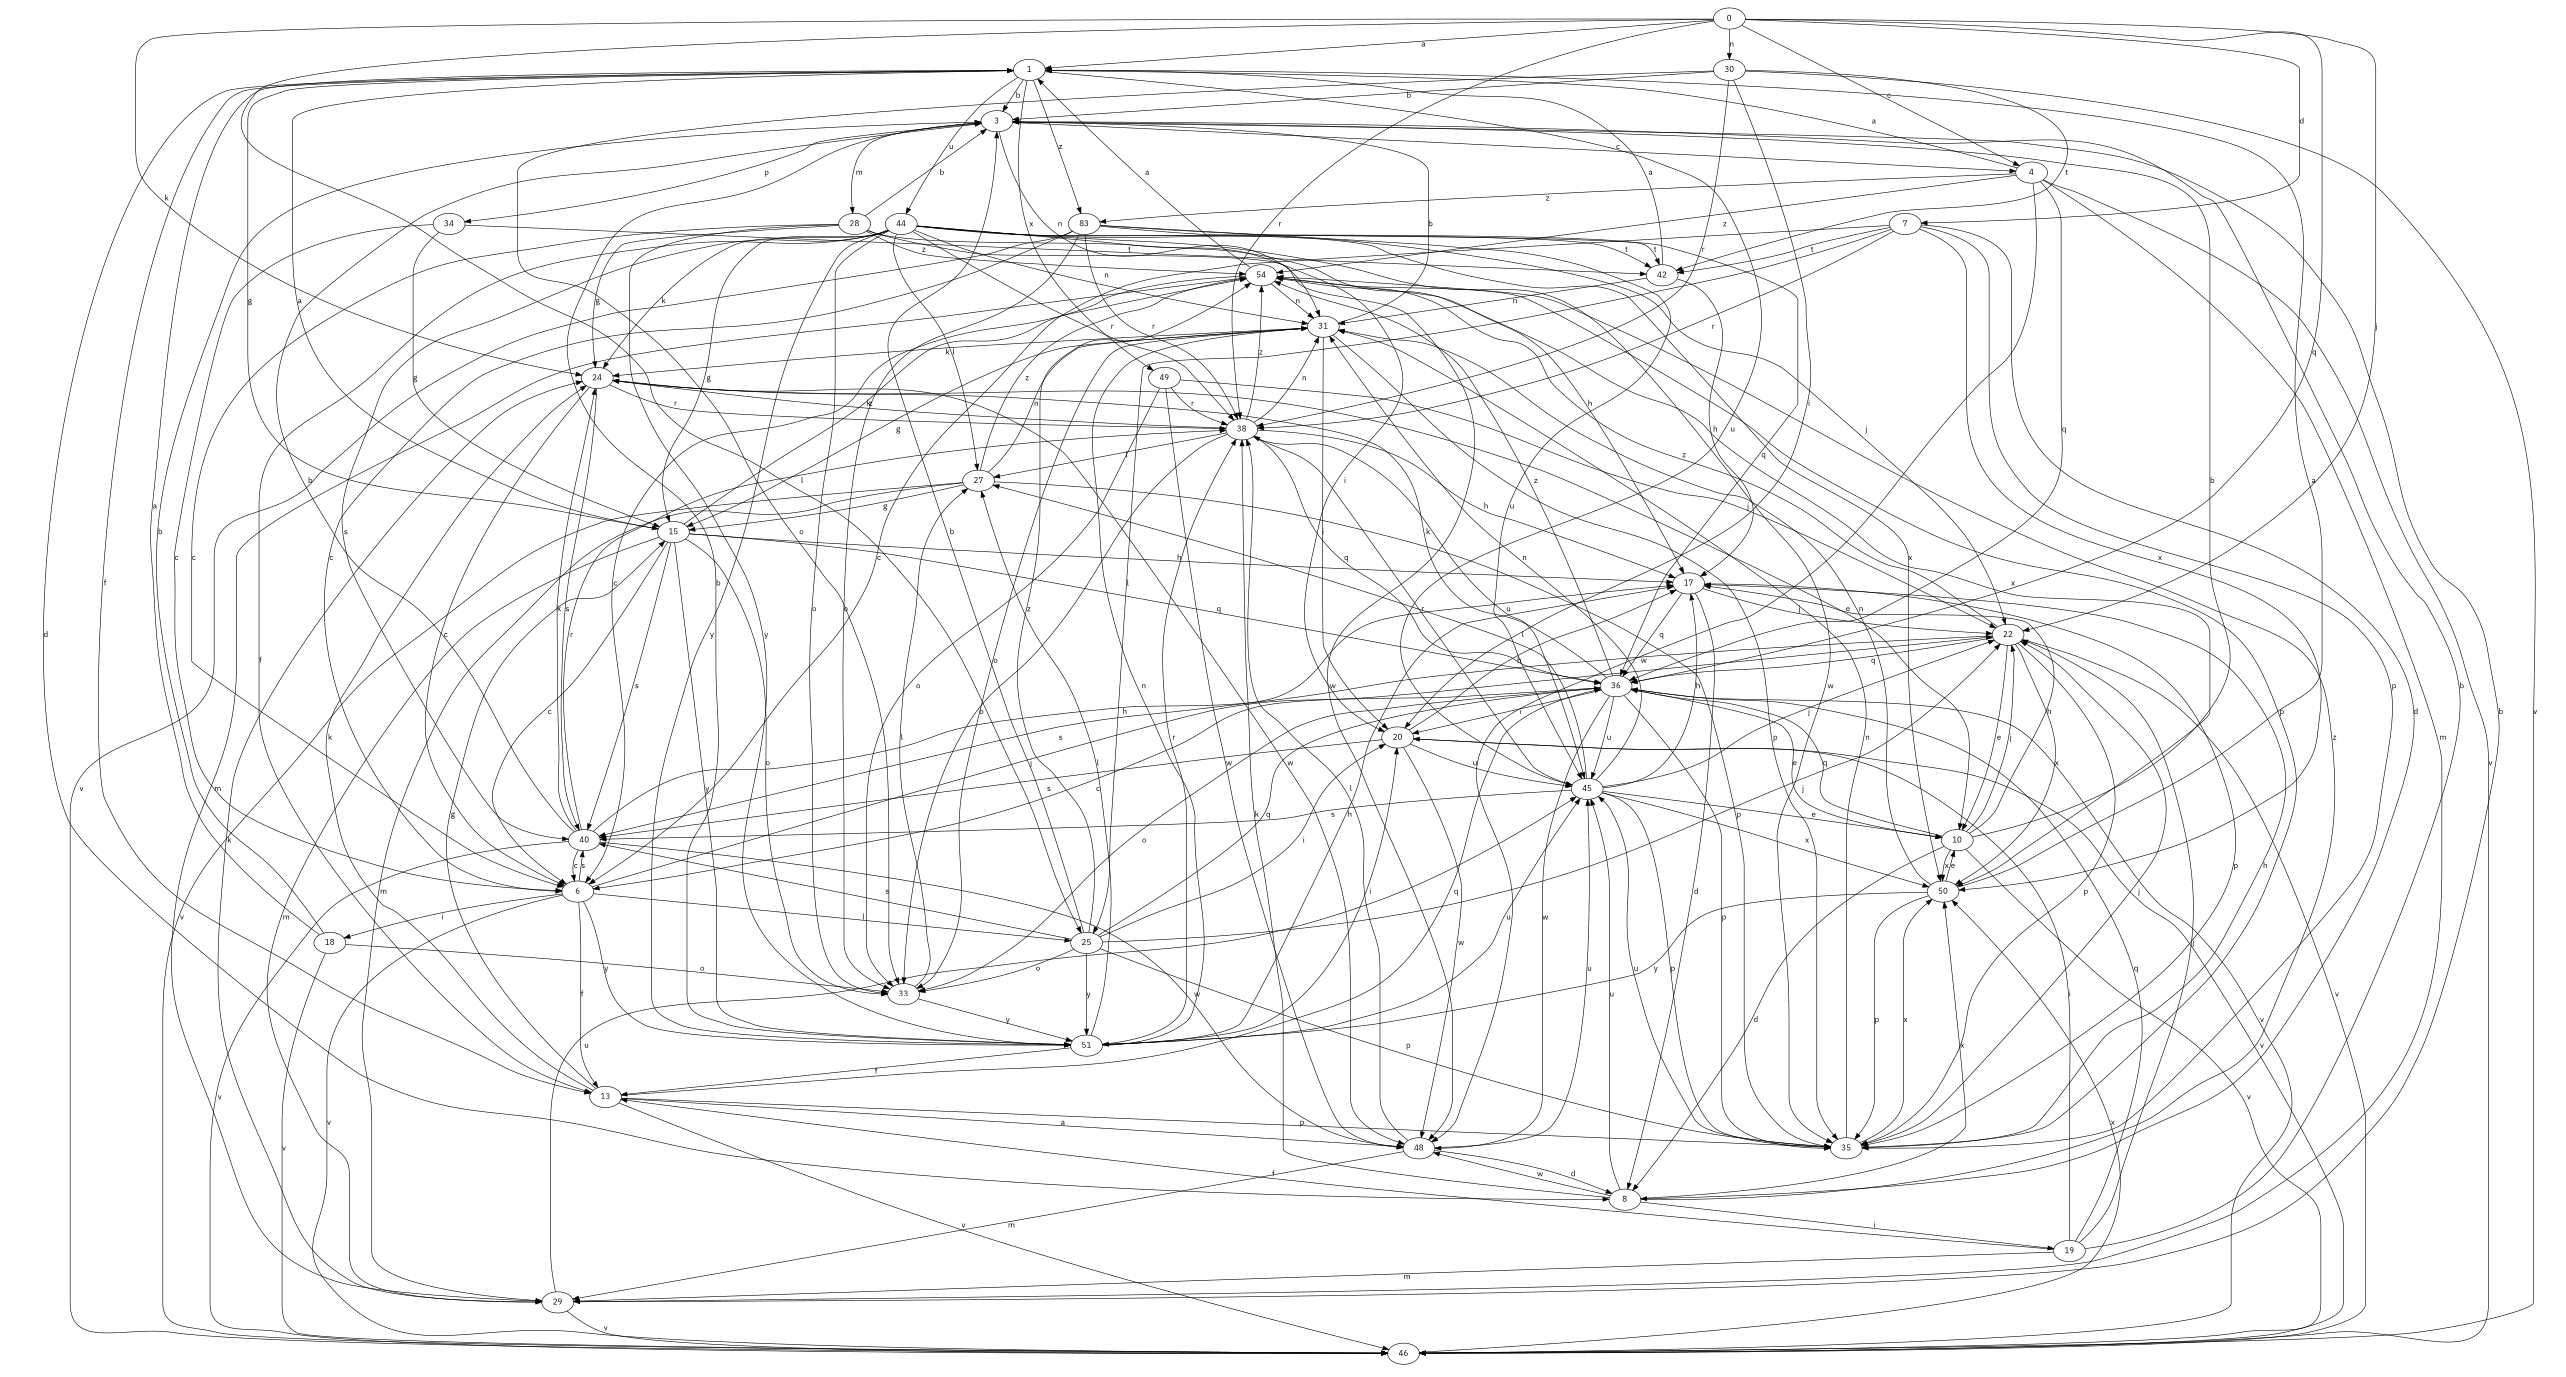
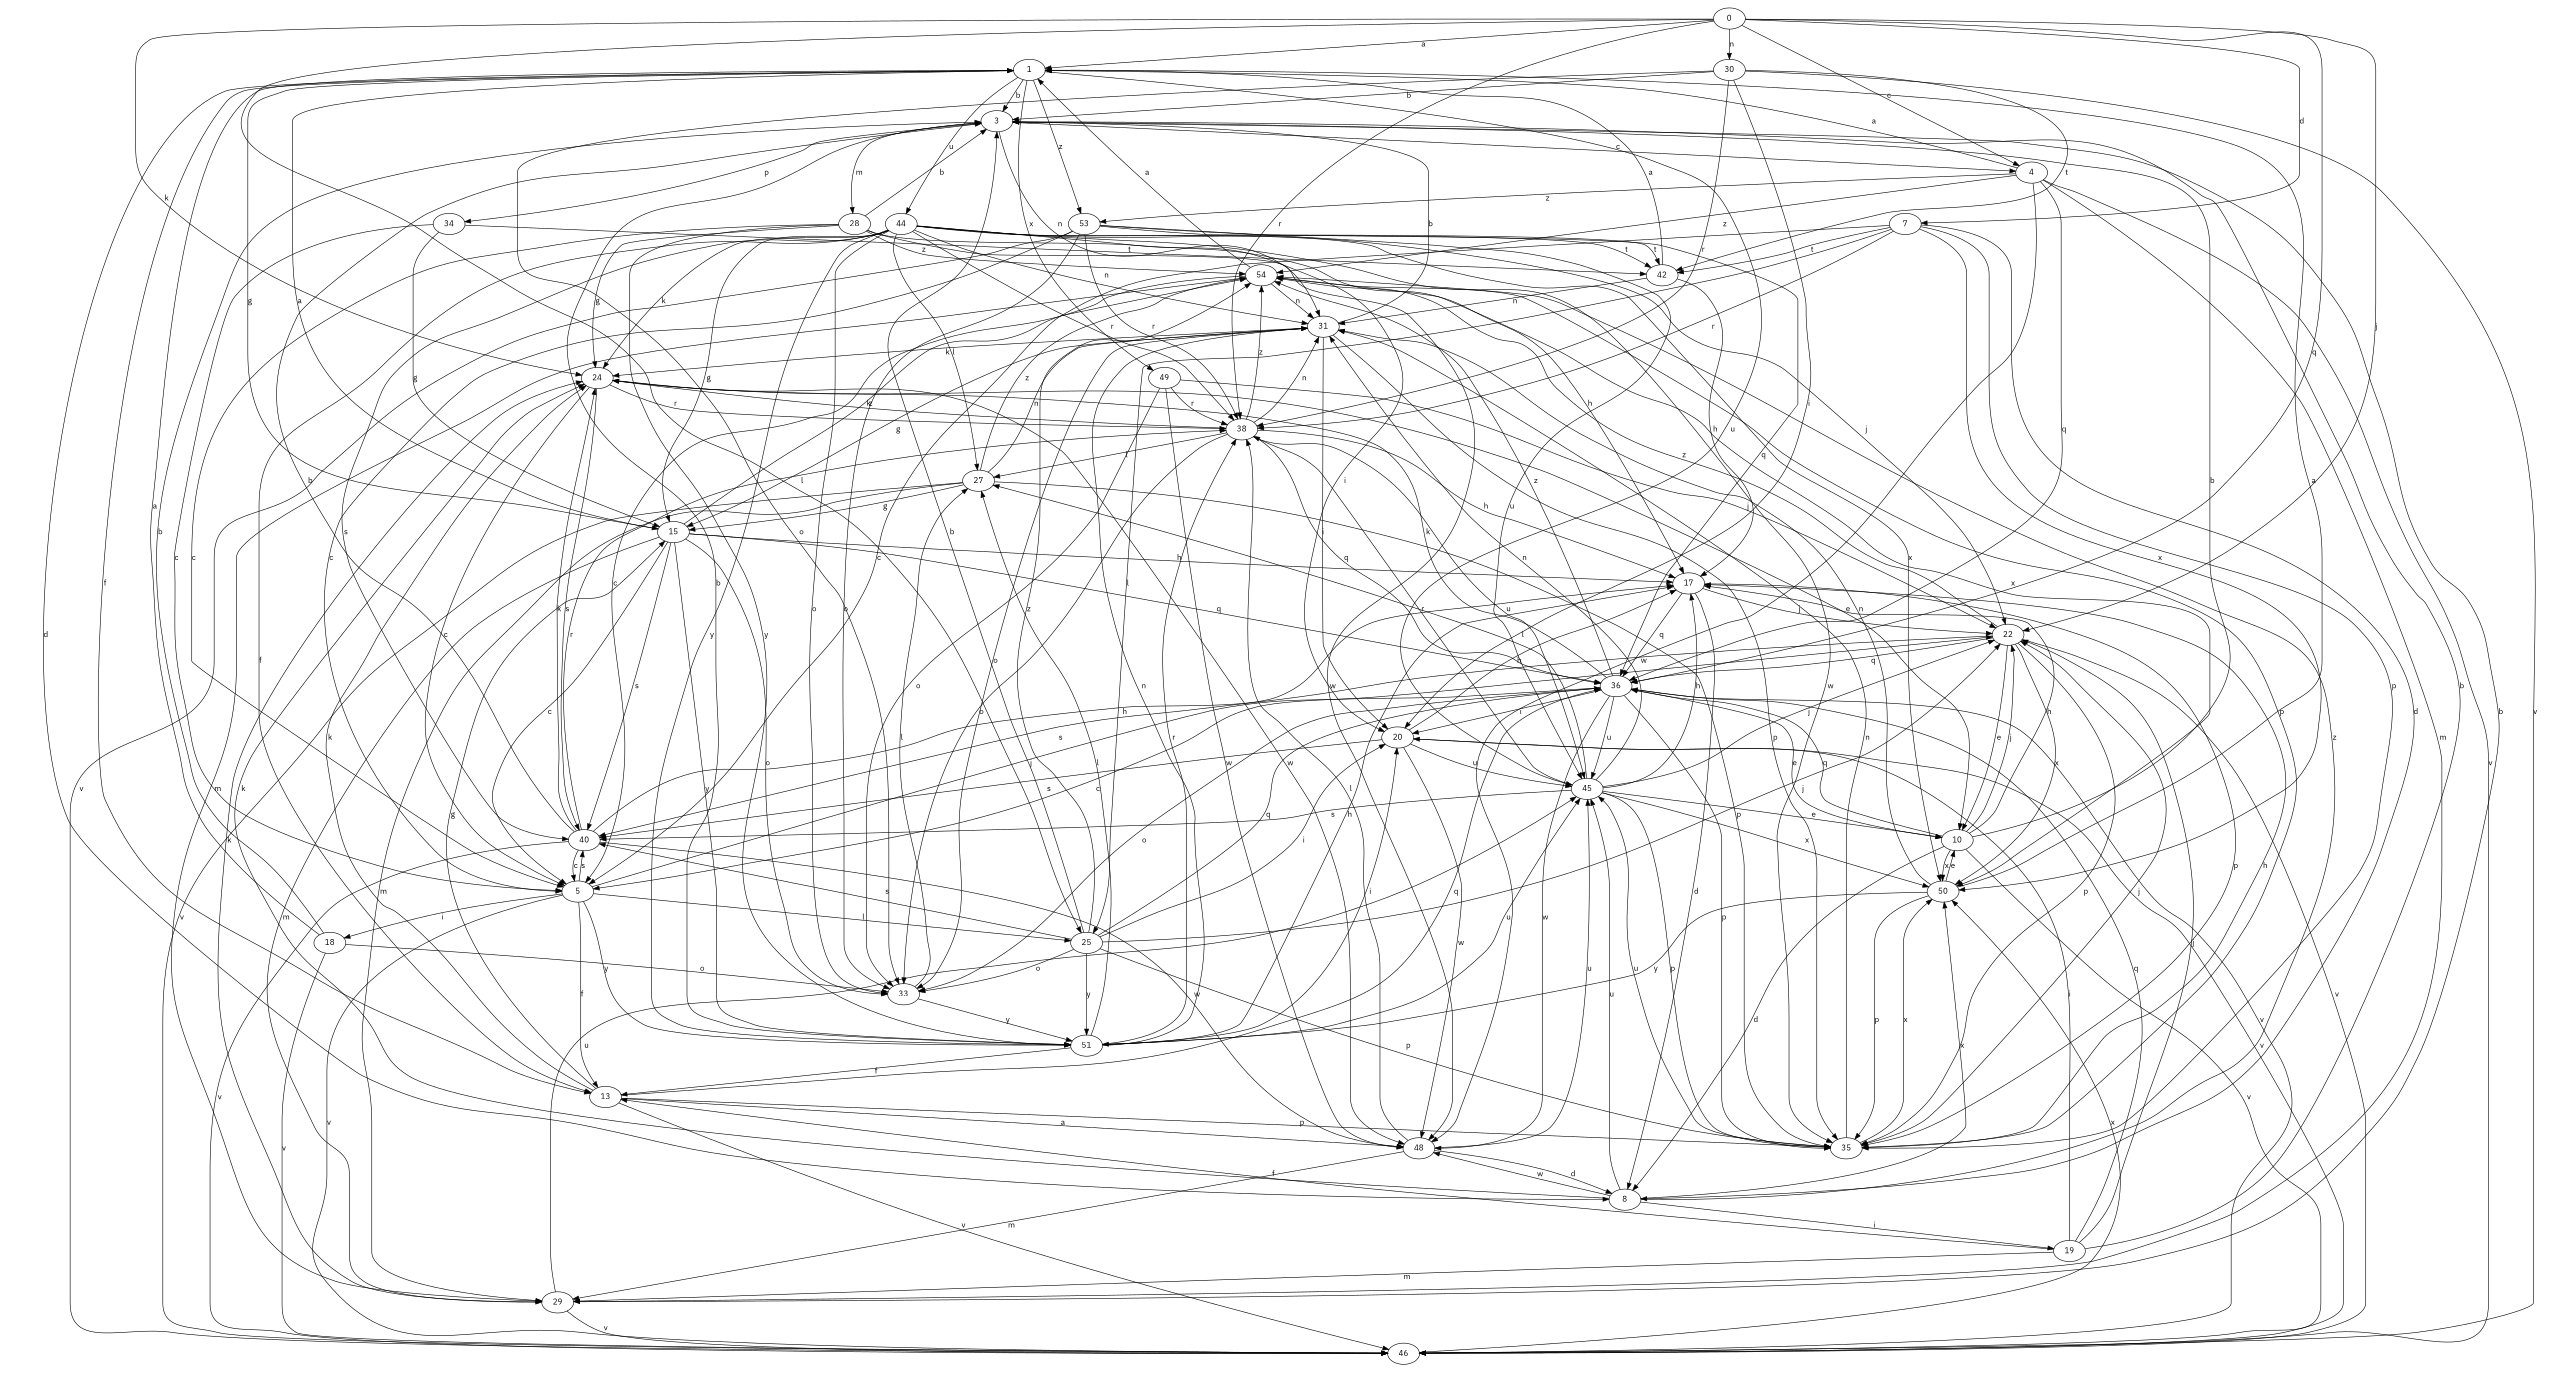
  strict digraph {
    fontname="IBM Plex Sans"
    node [fontname="IBM Plex Sans"]
    edge [fontname="IBM Plex Sans"]
    0
    1
    4
    7
    22
    24
    25
    30
    36
    38
    3
    8
    13
    15
    44
    45
    49
-   53 [label=83]
+   53
    29
    46
    48
    54
-   5 [label=6]
+   5
    35
    42
    50
    40
    10
    51
    33
    20
    17
    31
    27
    28
    34
    19
    18
    0 -> 1 [label=a]
    0 -> 4 [label=c]
    0 -> 7 [label=d]
    0 -> 22 [label=j]
    0 -> 24 [label=k]
    0 -> 25 [label=l]
    0 -> 30 [label=n]
    0 -> 36 [label=q]
    0 -> 38 [label=r]
    1 -> 3 [label=b]
    1 -> 8 [label=d]
    1 -> 13 [label=f]
    1 -> 15 [label=g]
    1 -> 44 [label=u]
    1 -> 45 [label=u]
    1 -> 49 [label=x]
    1 -> 53 [label=z]
    4 -> 1 [label=a]
    4 -> 36 [label=q]
    4 -> 53 [label=z]
    4 -> 29 [label=m]
    4 -> 46 [label=v]
    4 -> 48 [label=w]
    4 -> 54 [label=z]
    7 -> 25 [label=l]
    7 -> 38 [label=r]
    7 -> 8 [label=d]
    7 -> 5 [label=c]
    7 -> 35 [label=p]
    7 -> 42 [label=t]
    7 -> 50 [label=x]
    22 -> 36 [label=q]
    22 -> 46 [label=v]
    22 -> 54 [label=z]
    22 -> 35 [label=p]
    22 -> 50 [label=x]
    22 -> 40 [label=s]
    22 -> 10 [label=e]
    24 -> 38 [label=r]
    24 -> 48 [label=w]
    24 -> 5 [label=c]
    24 -> 40 [label=s]
    24 -> 10 [label=e]
    25 -> 22 [label=j]
    25 -> 36 [label=q]
    25 -> 3 [label=b]
    25 -> 54 [label=z]
    25 -> 35 [label=p]
    25 -> 40 [label=s]
    25 -> 51 [label=y]
    25 -> 33 [label=o]
    25 -> 20 [label=i]
    30 -> 38 [label=r]
    30 -> 3 [label=b]
    30 -> 46 [label=v]
    30 -> 42 [label=t]
    30 -> 33 [label=o]
    30 -> 20 [label=i]
    36 -> 24 [label=k]
    36 -> 45 [label=u]
    36 -> 46 [label=v]
    36 -> 48 [label=w]
    36 -> 54 [label=z]
    36 -> 5 [label=c]
    36 -> 35 [label=p]
    36 -> 10 [label=e]
    36 -> 33 [label=o]
    36 -> 20 [label=i]
    38 -> 24 [label=k]
    38 -> 36 [label=q]
    38 -> 45 [label=u]
    38 -> 54 [label=z]
    38 -> 33 [label=o]
    38 -> 17 [label=h]
    38 -> 31 [label=n]
    38 -> 27 [label=l]
    3 -> 4 [label=c]
    3 -> 31 [label=n]
    3 -> 28 [label=m]
    3 -> 34 [label=p]
-   8 -> 38 [label=k]
+   8 -> 24 [label=k]
    8 -> 45 [label=u]
    8 -> 48 [label=w]
    8 -> 54 [label=z]
    8 -> 50 [label=x]
    8 -> 19 [label=i]
    13 -> 24 [label=k]
    13 -> 36 [label=q]
    13 -> 15 [label=g]
    13 -> 46 [label=v]
    13 -> 48 [label=a]
    13 -> 35 [label=p]
    15 -> 1 [label=a]
    15 -> 36 [label=q]
    15 -> 29 [label=m]
    15 -> 54 [label=z]
    15 -> 5 [label=c]
    15 -> 40 [label=s]
    15 -> 51 [label=y]
    15 -> 33 [label=o]
    15 -> 17 [label=h]
    44 -> 22 [label=j]
    44 -> 24 [label=k]
    44 -> 38 [label=r]
    44 -> 13 [label=f]
    44 -> 15 [label=g]
    44 -> 35 [label=w]
    44 -> 42 [label=t]
    44 -> 50 [label=x]
    44 -> 40 [label=s]
    44 -> 51 [label=y]
    44 -> 33 [label=o]
    44 -> 20 [label=i]
    44 -> 31 [label=n]
    44 -> 27 [label=l]
    45 -> 22 [label=j]
    45 -> 38 [label=r]
    45 -> 35 [label=p]
    45 -> 50 [label=x]
    45 -> 40 [label=s]
    45 -> 10 [label=e]
    45 -> 17 [label=h]
    45 -> 31 [label=n]
    45 -> 27 [label=l]
    49 -> 22 [label=j]
    49 -> 38 [label=r]
    49 -> 48 [label=w]
    49 -> 33 [label=o]
    53 -> 36 [label=q]
    53 -> 38 [label=r]
    53 -> 45 [label=u]
    53 -> 46 [label=v]
    53 -> 5 [label=c]
    53 -> 42 [label=t]
    53 -> 33 [label=o]
    29 -> 24 [label=k]
    29 -> 3 [label=b]
    29 -> 45 [label=u]
    29 -> 46 [label=v]
    46 -> 50 [label=x]
    48 -> 38 [label=l]
    48 -> 8 [label=d]
    48 -> 45 [label=u]
    48 -> 29 [label=m]
    54 -> 1 [label=a]
    54 -> 29 [label=m]
    54 -> 5 [label=c]
    54 -> 35 [label=p]
    54 -> 50 [label=x]
    54 -> 31 [label=n]
    5 -> 22 [label=j]
    5 -> 25 [label=l]
    5 -> 13 [label=f]
    5 -> 46 [label=v]
    5 -> 40 [label=s]
    5 -> 51 [label=y]
    5 -> 18 [label=i]
    35 -> 22 [label=j]
    35 -> 45 [label=u]
    35 -> 50 [label=x]
    35 -> 17 [label=h]
    35 -> 31 [label=n]
    42 -> 1 [label=a]
    42 -> 17 [label=h]
    42 -> 31 [label=n]
    50 -> 1 [label=a]
    50 -> 35 [label=p]
    50 -> 10 [label=e]
    50 -> 51 [label=y]
    50 -> 31 [label=n]
    40 -> 24 [label=k]
    40 -> 38 [label=r]
    40 -> 3 [label=b]
    40 -> 46 [label=v]
    40 -> 48 [label=w]
    40 -> 5 [label=c]
    40 -> 17 [label=h]
    10 -> 22 [label=j]
    10 -> 36 [label=q]
    10 -> 3 [label=b]
    10 -> 8 [label=d]
    10 -> 46 [label=v]
    10 -> 50 [label=x]
    10 -> 17 [label=h]
    51 -> 38 [label=r]
    51 -> 3 [label=b]
    51 -> 13 [label=f]
    51 -> 45 [label=u]
    51 -> 20 [label=i]
    51 -> 17 [label=h]
    51 -> 31 [label=n]
    51 -> 27 [label=l]
    33 -> 51 [label=y]
    33 -> 27 [label=l]
    20 -> 45 [label=u]
    20 -> 46 [label=v]
    20 -> 48 [label=w]
    20 -> 40 [label=s]
    20 -> 17 [label=h]
    17 -> 22 [label=j]
    17 -> 36 [label=q]
    17 -> 8 [label=d]
    17 -> 35 [label=p]
    31 -> 24 [label=k]
    31 -> 3 [label=b]
    31 -> 15 [label=g]
    31 -> 35 [label=p]
    31 -> 33 [label=o]
    31 -> 20 [label=i]
    27 -> 15 [label=g]
    27 -> 29 [label=m]
    27 -> 46 [label=v]
    27 -> 54 [label=z]
    27 -> 35 [label=p]
    27 -> 31 [label=n]
    28 -> 24 [label=g]
    28 -> 3 [label=b]
    28 -> 48 [label=w]
    28 -> 54 [label=z]
    28 -> 5 [label=c]
    28 -> 51 [label=y]
    28 -> 17 [label=h]
    34 -> 15 [label=g]
    34 -> 5 [label=c]
    34 -> 42 [label=t]
    19 -> 22 [label=j]
    19 -> 36 [label=q]
    19 -> 3 [label=b]
    19 -> 13 [label=f]
    19 -> 29 [label=m]
    19 -> 20 [label=i]
    18 -> 1 [label=a]
    18 -> 3 [label=b]
    18 -> 46 [label=v]
    18 -> 33 [label=o]
  }
